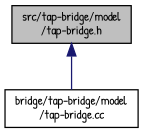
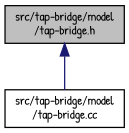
  digraph {
    fontname="Patrick Hand"
    node [color=black fontname="Patrick Hand" fontsize=10 shape=record style=filled]
    n1 [fillcolor=grey75 fontcolor=black height=0.2 label="src/tap-bridge/model\l/tap-bridge.h" width=0.4]
-   n2 [fillcolor=white height=0.2 label="bridge/tap-bridge/model\l/tap-bridge.cc" width=0.4]
+   n2 [fillcolor=white height=0.2 label="src/tap-bridge/model\l/tap-bridge.cc" width=0.4]
    n1 -> n2 [color=midnightblue dir=back fontname="Patrick Hand" fontsize=10 labelfontname=Helvetica labelfontsize=10 style=solid]
  }
